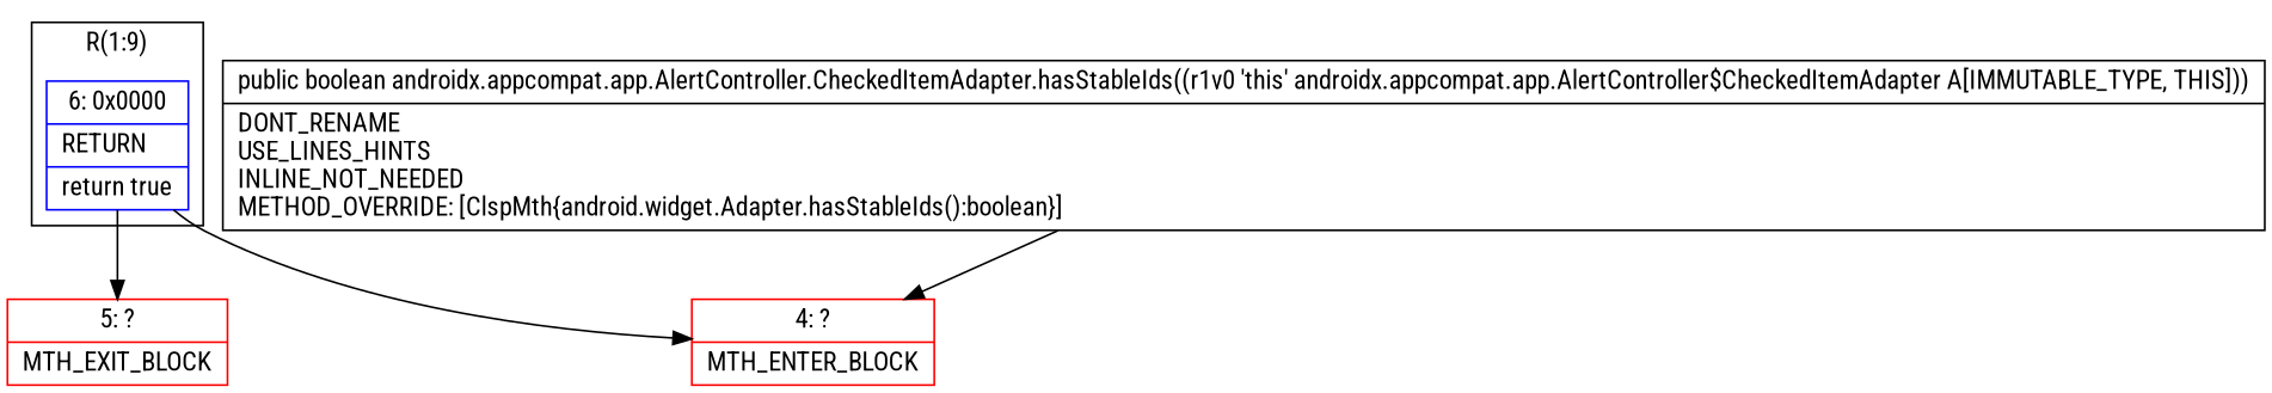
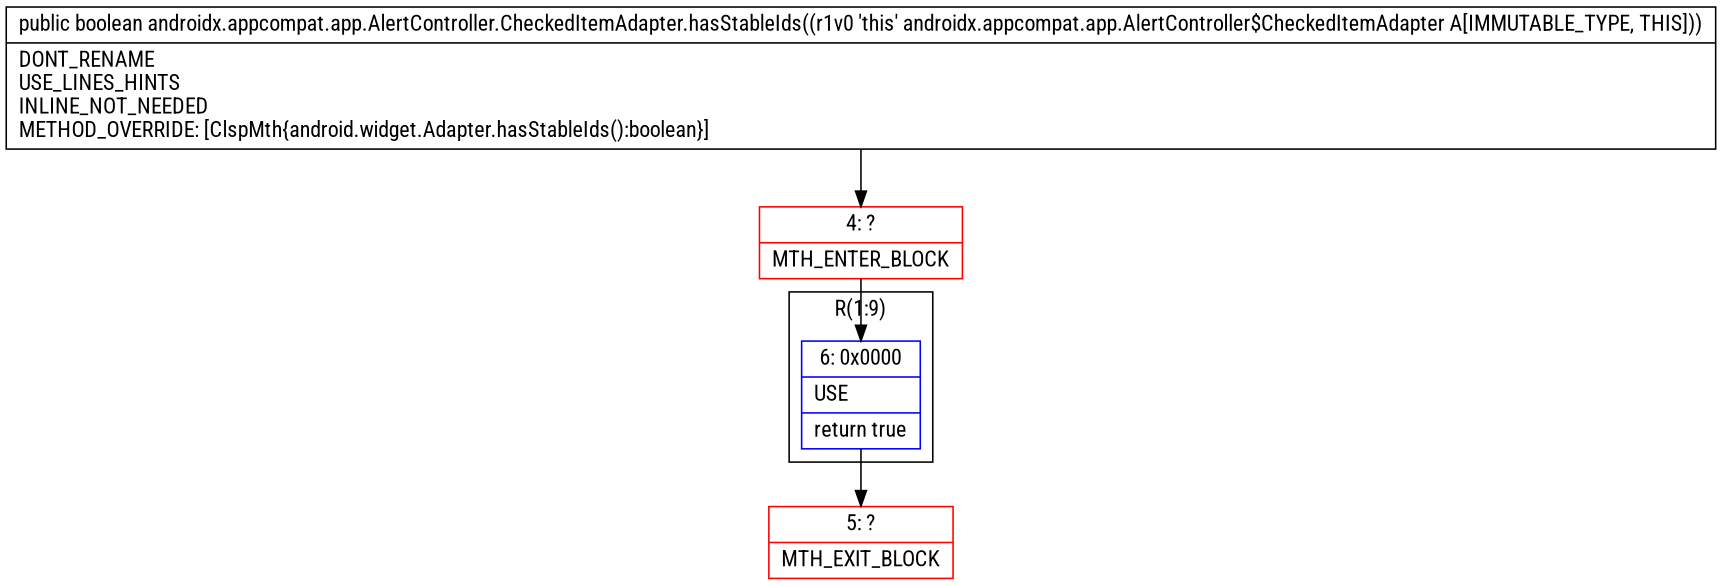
  digraph {
    fontname="Roboto Condensed"
    node [color=red fontname="Roboto Condensed" shape=record]
    edge [fontname="Roboto Condensed"]
-   n1 [color=blue label="{6\:\ 0x0000|RETURN\l|return true\l}"]
+   n1 [color=blue label="{6\:\ 0x0000|USE\l|return true\l}"]
    n2 [label="{5\:\ ?|MTH_EXIT_BLOCK\l}"]
    n3 [label="{4\:\ ?|MTH_ENTER_BLOCK\l}"]
    n4 [label="{public boolean androidx.appcompat.app.AlertController.CheckedItemAdapter.hasStableIds((r1v0 'this' androidx.appcompat.app.AlertController$CheckedItemAdapter A[IMMUTABLE_TYPE, THIS]))  | DONT_RENAME\lUSE_LINES_HINTS\lINLINE_NOT_NEEDED\lMETHOD_OVERRIDE: [ClspMth\{android.widget.Adapter.hasStableIds():boolean\}]\l}" color=""]
    subgraph cluster_1 {
      label="R(1:9)"
      n1
    }
    n1 -> n2
-   n1 -> n3
+   n3 -> n1
    n4 -> n3
  }
